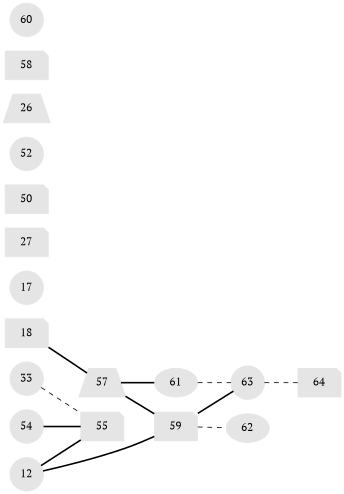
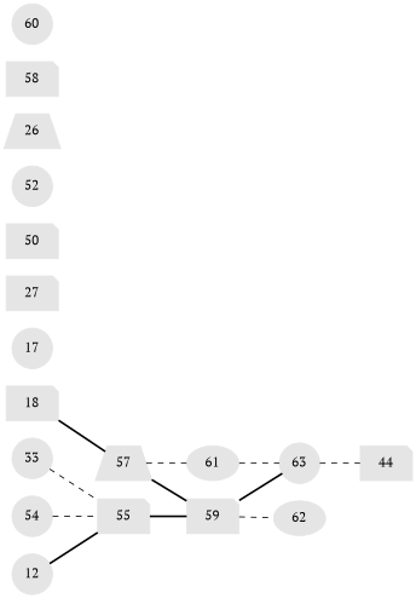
  graph {
    fontname="PT Serif"
    rankdir=LR
    node [color=gray90 fontname="PT Serif" shape=note style=filled]
    edge [fontname="PT Serif" style=bold]
    55 [super="+15+20+14+49"]
    59 [super="+42"]
    12 [shape=circle]
    17 [shape=circle]
    57 [shape=trapezium super="+3+7+53"]
    61 [shape=ellipse super="+45"]
    18
    27
    33 [shape=circle super="+11"]
    50 [super="+40+47"]
    52 [shape=circle super="+41"]
    54 [shape=circle]
    62 [shape=ellipse]
    63 [shape=circle super="+48"]
    n15 [label=26 shape=trapezium super="+16"]
    58
-   64 [super="+34"]
+   64 [super="+34" label=44]
    60 [shape=circle]
-   12 -- 59 [weight=2]
+   55 -- 59 [weight=2]
    59 -- 62 [style=dashed]
    59 -- 63
    12 -- 55
    57 -- 59 [weight=2]
-   57 -- 61 [weight=2]
+   57 -- 61 [style=dashed weight=2]
    61 -- 63 [style=dashed]
    18 -- 57 [weight=2]
    33 -- 55 [style=dashed]
-   54 -- 55
+   54 -- 55 [style=dashed]
    63 -- 64 [style=dashed weight=2]
  }
